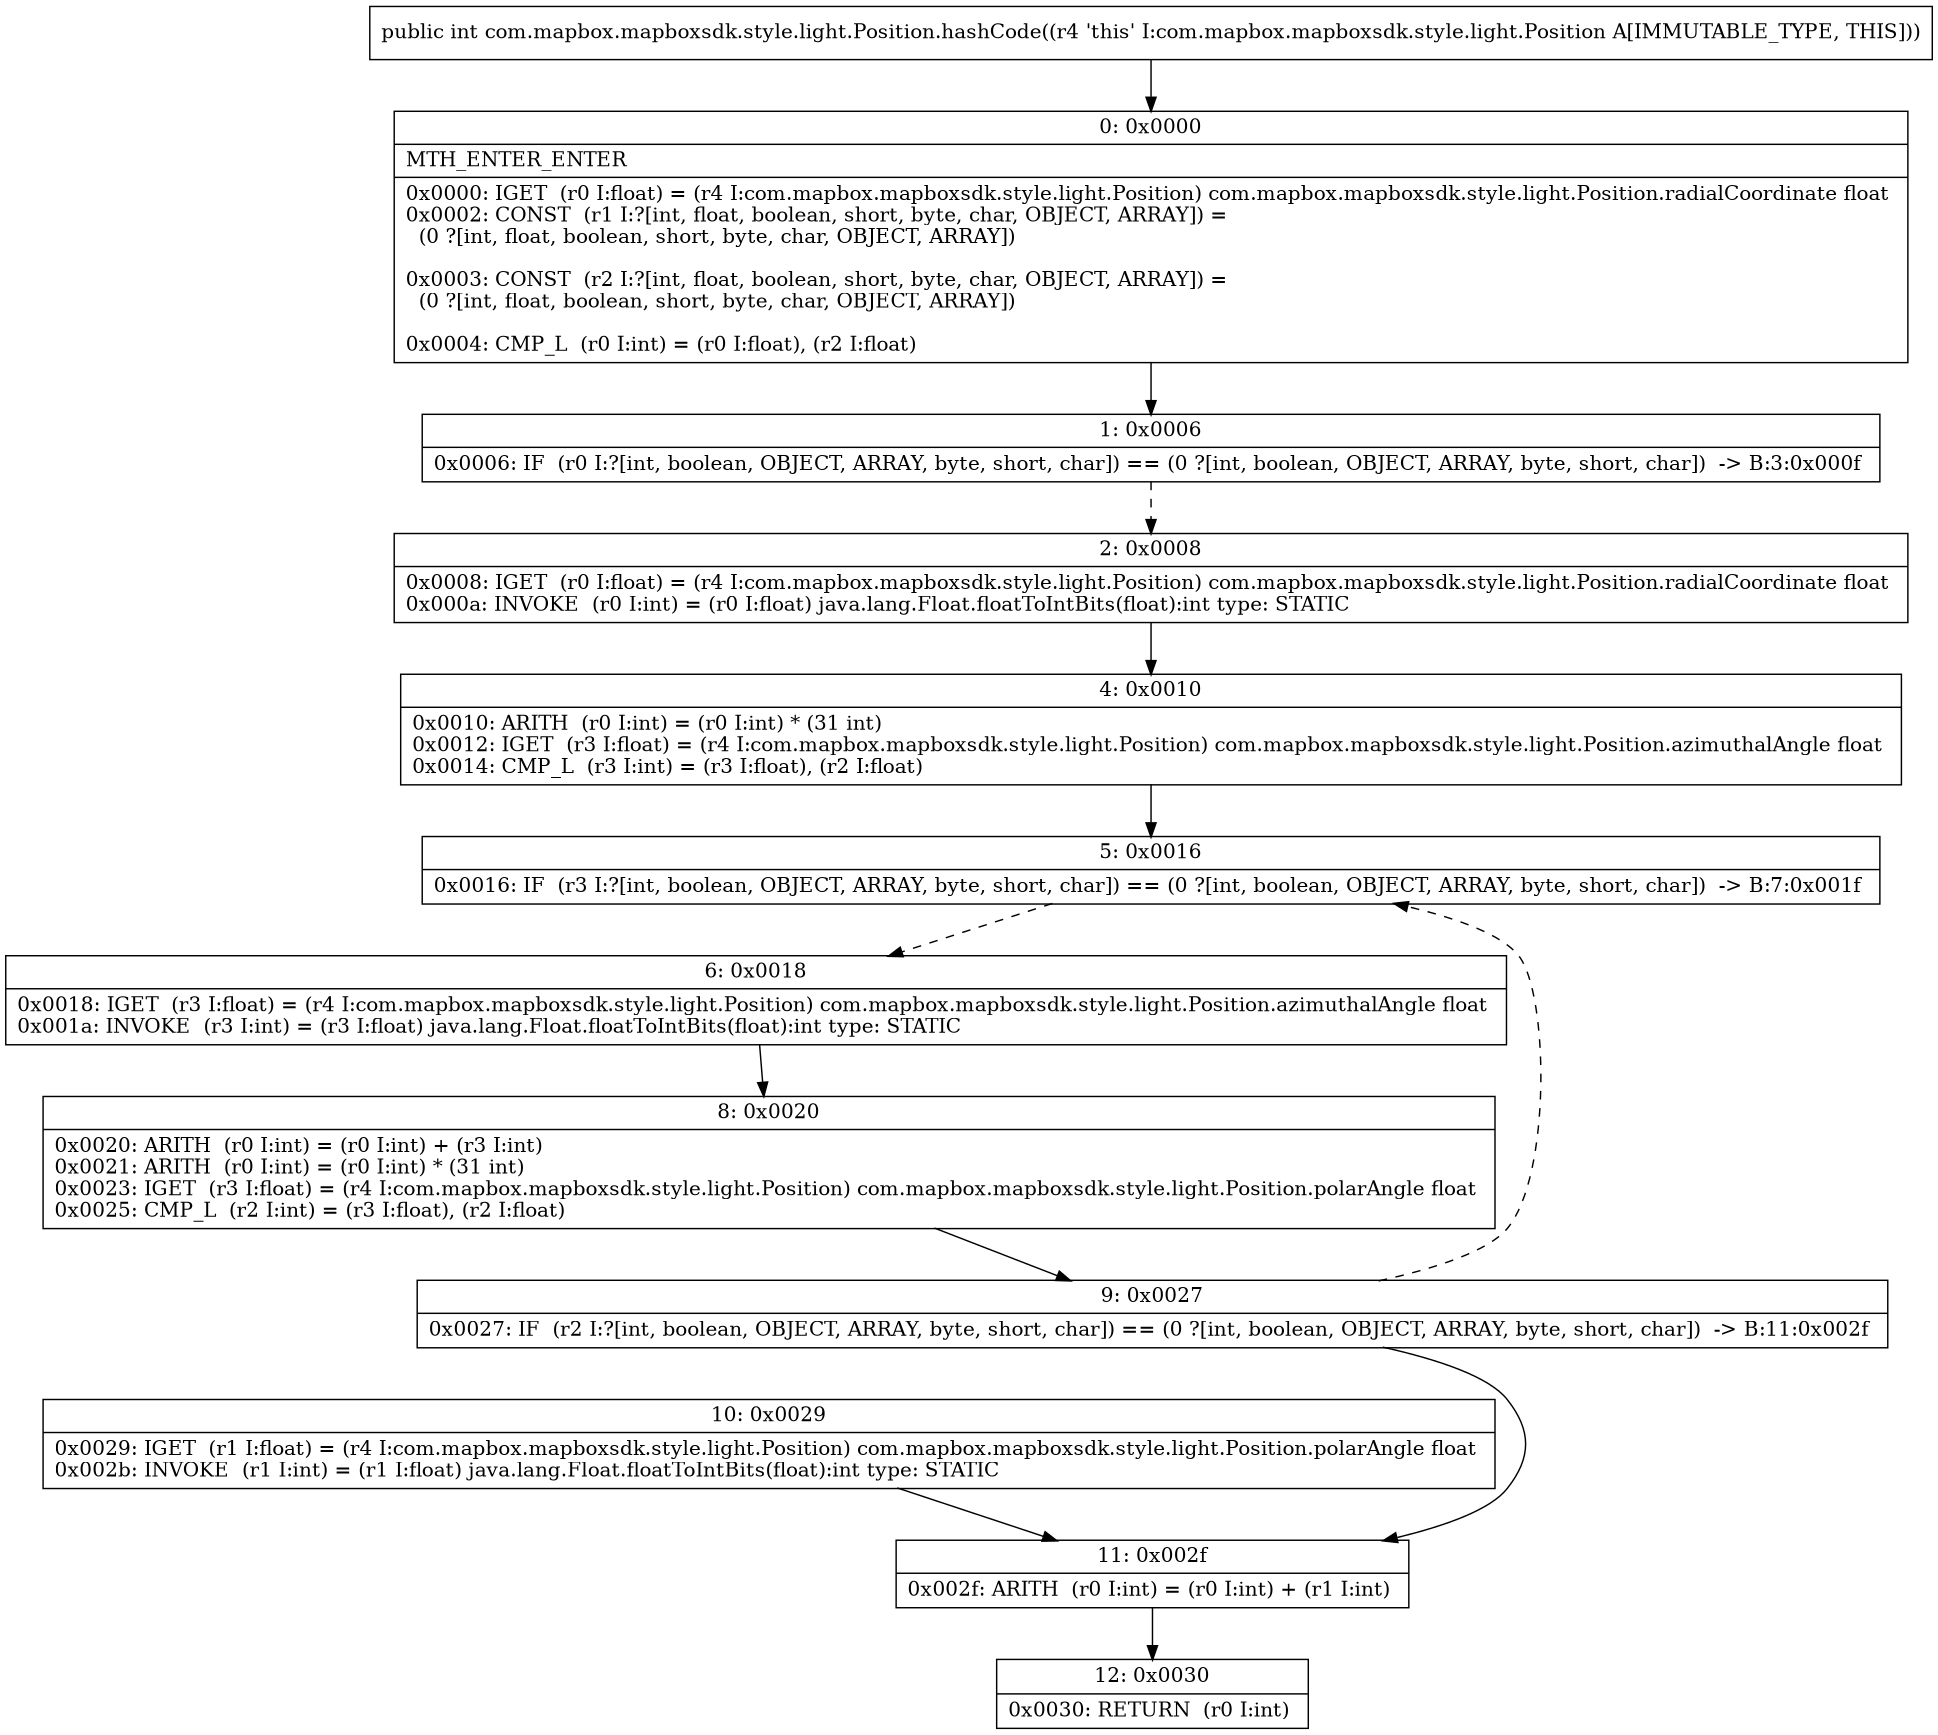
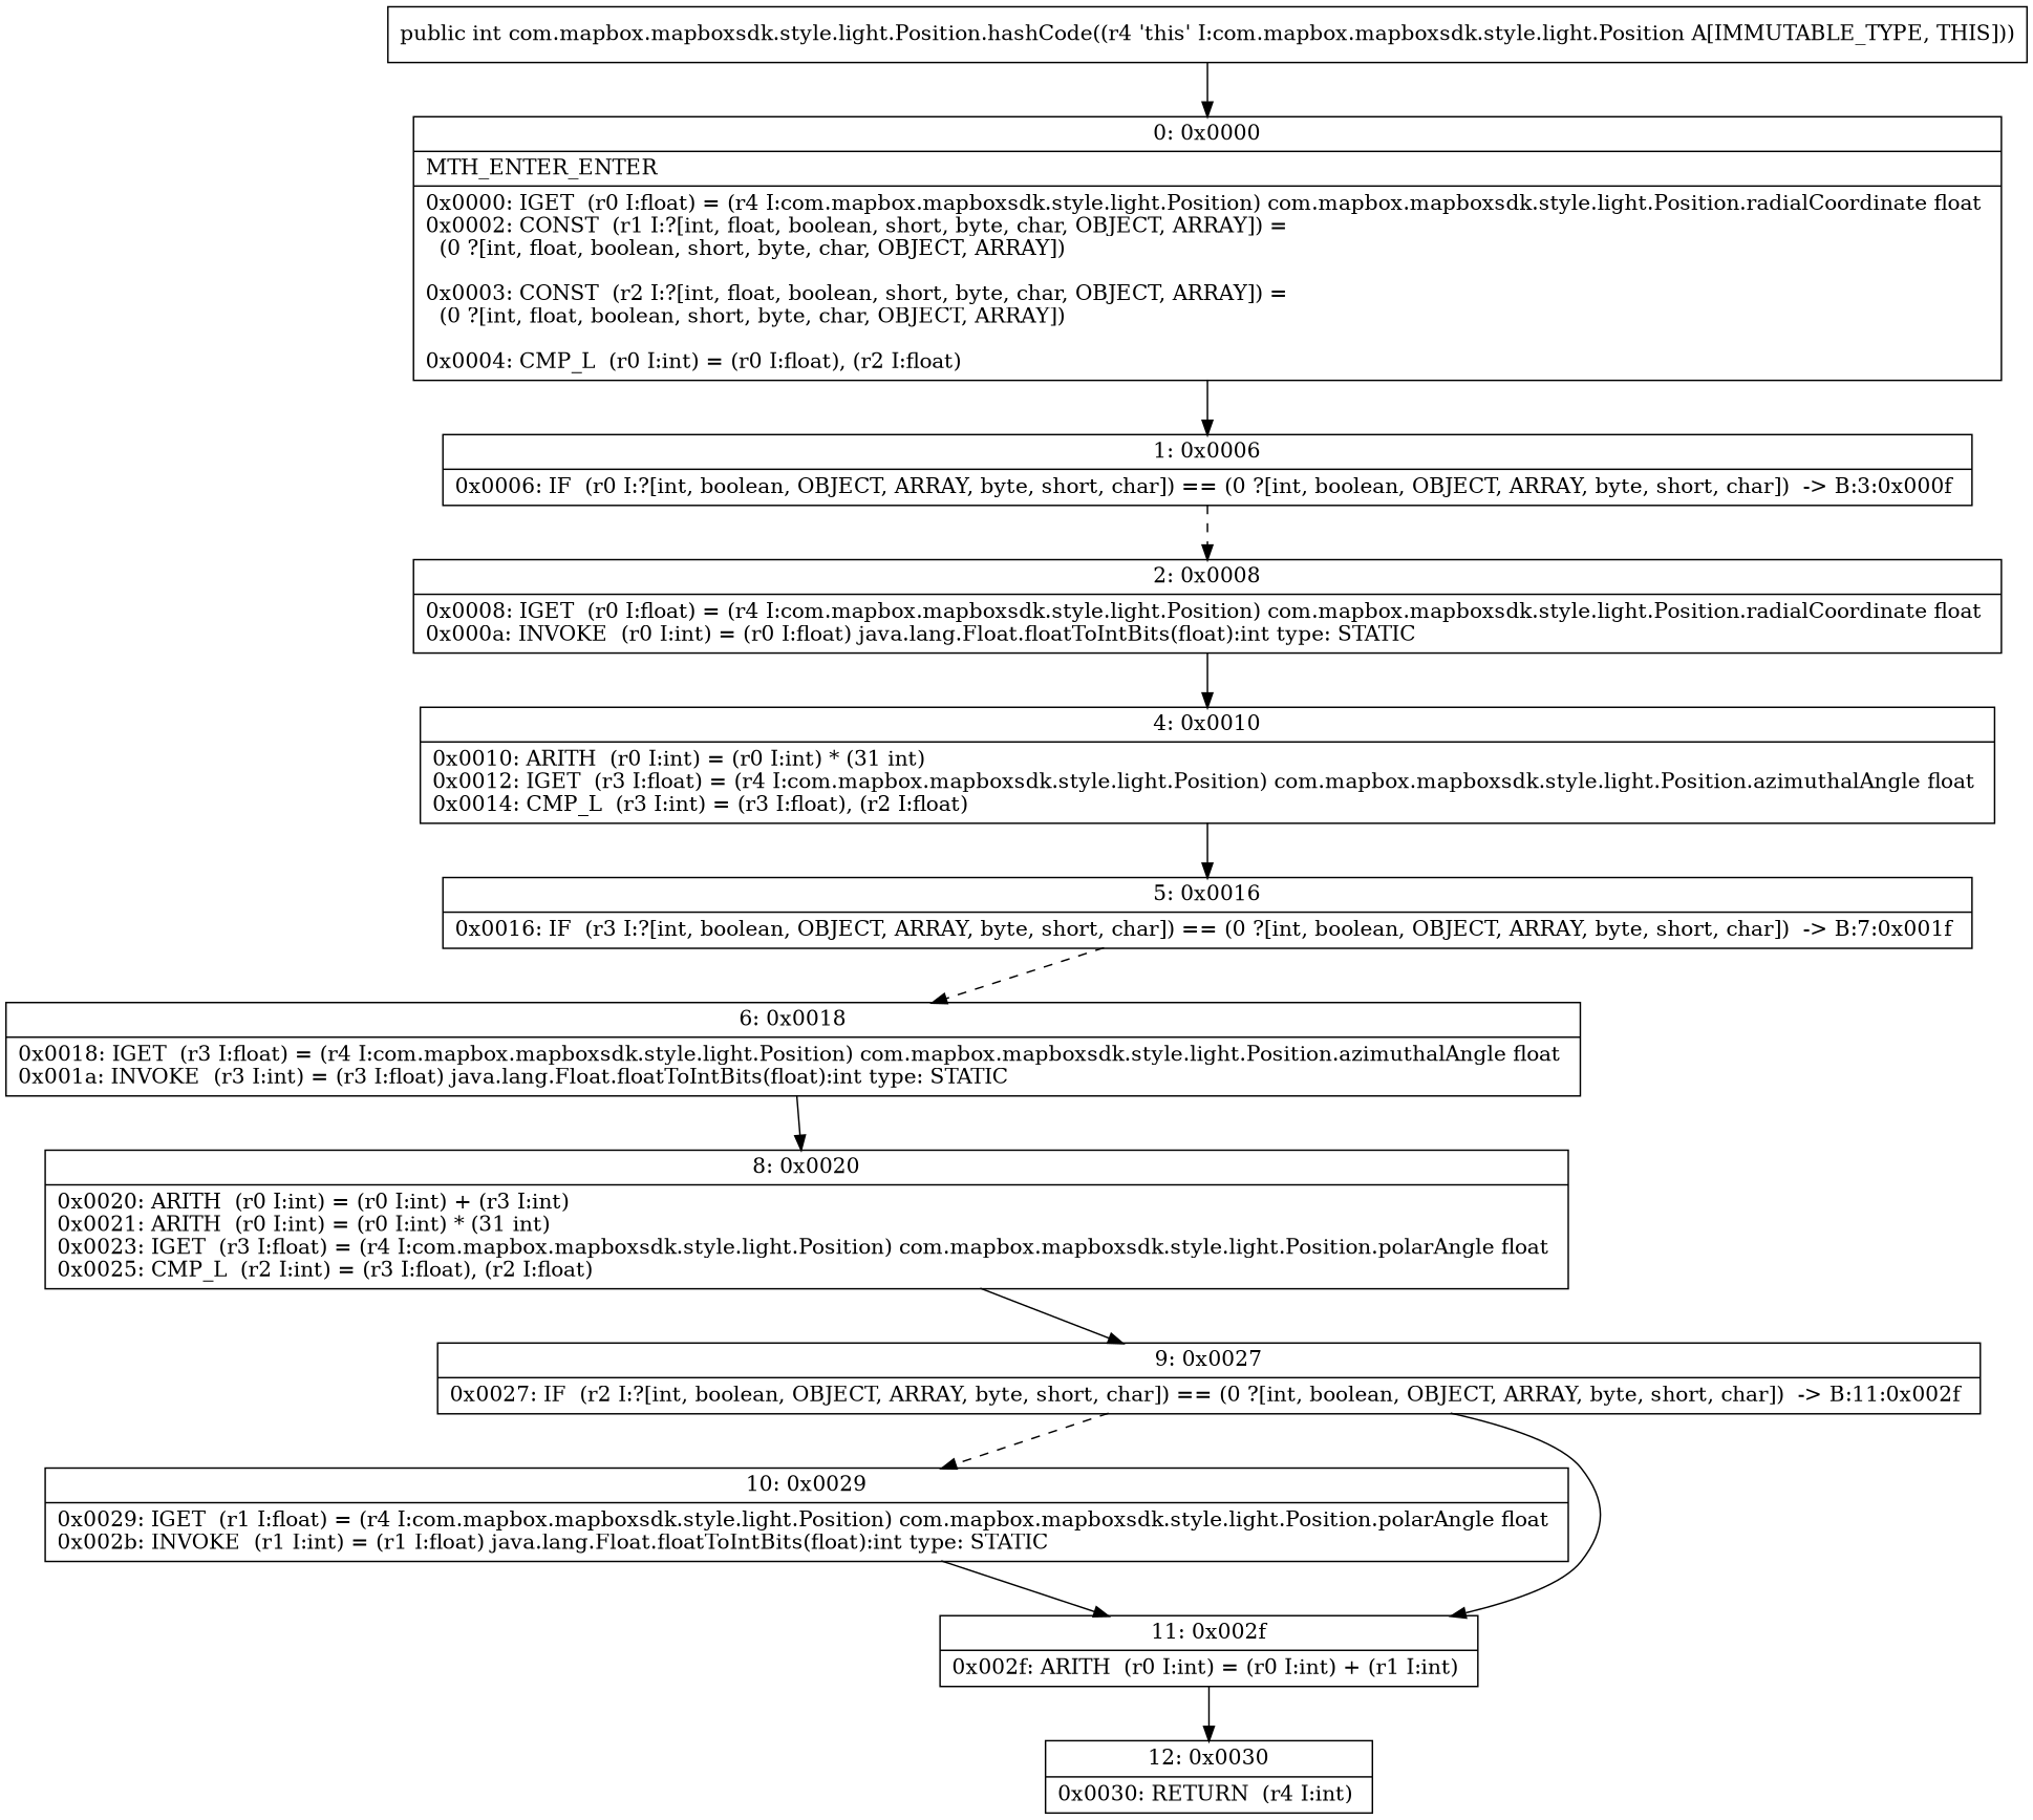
  digraph {
    node [shape=record]
    n1 [label="{0\:\ 0x0000|MTH_ENTER_ENTER\l|0x0000: IGET  (r0 I:float) = (r4 I:com.mapbox.mapboxsdk.style.light.Position) com.mapbox.mapboxsdk.style.light.Position.radialCoordinate float \l0x0002: CONST  (r1 I:?[int, float, boolean, short, byte, char, OBJECT, ARRAY]) = \l  (0 ?[int, float, boolean, short, byte, char, OBJECT, ARRAY])\l \l0x0003: CONST  (r2 I:?[int, float, boolean, short, byte, char, OBJECT, ARRAY]) = \l  (0 ?[int, float, boolean, short, byte, char, OBJECT, ARRAY])\l \l0x0004: CMP_L  (r0 I:int) = (r0 I:float), (r2 I:float) \l}"]
    n2 [label="{1\:\ 0x0006|0x0006: IF  (r0 I:?[int, boolean, OBJECT, ARRAY, byte, short, char]) == (0 ?[int, boolean, OBJECT, ARRAY, byte, short, char])  \-\> B:3:0x000f \l}"]
    n3 [label="{2\:\ 0x0008|0x0008: IGET  (r0 I:float) = (r4 I:com.mapbox.mapboxsdk.style.light.Position) com.mapbox.mapboxsdk.style.light.Position.radialCoordinate float \l0x000a: INVOKE  (r0 I:int) = (r0 I:float) java.lang.Float.floatToIntBits(float):int type: STATIC \l}"]
    n4 [label="{4\:\ 0x0010|0x0010: ARITH  (r0 I:int) = (r0 I:int) * (31 int) \l0x0012: IGET  (r3 I:float) = (r4 I:com.mapbox.mapboxsdk.style.light.Position) com.mapbox.mapboxsdk.style.light.Position.azimuthalAngle float \l0x0014: CMP_L  (r3 I:int) = (r3 I:float), (r2 I:float) \l}"]
    n5 [label="{5\:\ 0x0016|0x0016: IF  (r3 I:?[int, boolean, OBJECT, ARRAY, byte, short, char]) == (0 ?[int, boolean, OBJECT, ARRAY, byte, short, char])  \-\> B:7:0x001f \l}"]
    n6 [label="{6\:\ 0x0018|0x0018: IGET  (r3 I:float) = (r4 I:com.mapbox.mapboxsdk.style.light.Position) com.mapbox.mapboxsdk.style.light.Position.azimuthalAngle float \l0x001a: INVOKE  (r3 I:int) = (r3 I:float) java.lang.Float.floatToIntBits(float):int type: STATIC \l}"]
    n7 [label="{8\:\ 0x0020|0x0020: ARITH  (r0 I:int) = (r0 I:int) + (r3 I:int) \l0x0021: ARITH  (r0 I:int) = (r0 I:int) * (31 int) \l0x0023: IGET  (r3 I:float) = (r4 I:com.mapbox.mapboxsdk.style.light.Position) com.mapbox.mapboxsdk.style.light.Position.polarAngle float \l0x0025: CMP_L  (r2 I:int) = (r3 I:float), (r2 I:float) \l}"]
    n8 [label="{9\:\ 0x0027|0x0027: IF  (r2 I:?[int, boolean, OBJECT, ARRAY, byte, short, char]) == (0 ?[int, boolean, OBJECT, ARRAY, byte, short, char])  \-\> B:11:0x002f \l}"]
    n9 [label="{10\:\ 0x0029|0x0029: IGET  (r1 I:float) = (r4 I:com.mapbox.mapboxsdk.style.light.Position) com.mapbox.mapboxsdk.style.light.Position.polarAngle float \l0x002b: INVOKE  (r1 I:int) = (r1 I:float) java.lang.Float.floatToIntBits(float):int type: STATIC \l}"]
    n10 [label="{11\:\ 0x002f|0x002f: ARITH  (r0 I:int) = (r0 I:int) + (r1 I:int) \l}"]
-   n11 [label="{12\:\ 0x0030|0x0030: RETURN  (r0 I:int) \l}"]
+   n11 [label="{12\:\ 0x0030|0x0030: RETURN  (r4 I:int) \l}"]
    n12 [label="{public int com.mapbox.mapboxsdk.style.light.Position.hashCode((r4 'this' I:com.mapbox.mapboxsdk.style.light.Position A[IMMUTABLE_TYPE, THIS])) }"]
    n1 -> n2
    n2 -> n3 [style=dashed]
    n3 -> n4
    n4 -> n5
    n5 -> n6 [style=dashed]
    n6 -> n7
    n7 -> n8
-   n8 -> n5 [style=dashed]
+   n8 -> n9 [style=dashed]
    n8 -> n10
    n9 -> n10
    n10 -> n11
    n12 -> n1
  }
